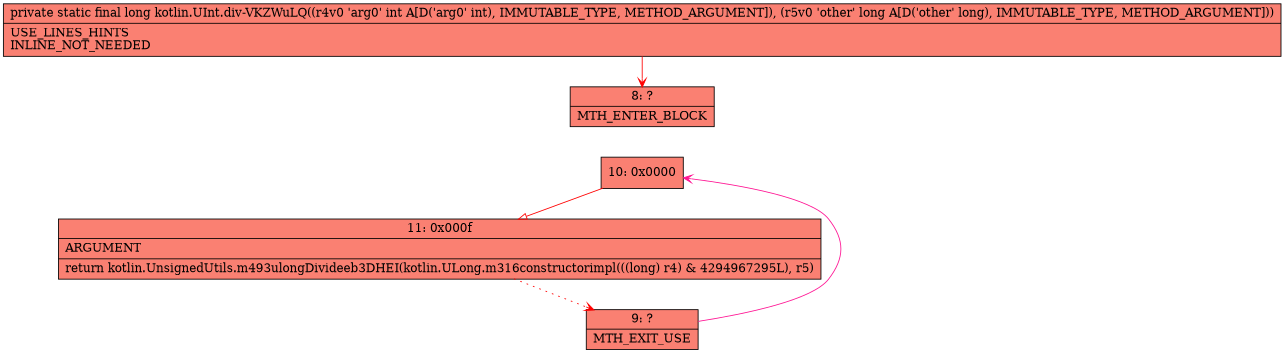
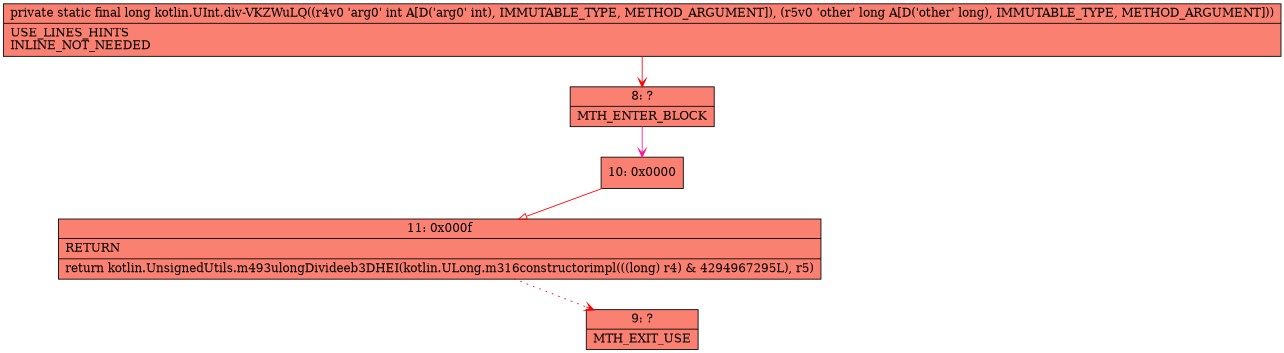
  digraph {
    node [fillcolor=salmon shape=record style=filled]
    edge [arrowhead=vee color=red style=solid]
    n1 [label="{8\:\ ?|MTH_ENTER_BLOCK\l}"]
    n2 [label="{10\:\ 0x0000}"]
-   n3 [label="{11\:\ 0x000f|ARGUMENT\l|return kotlin.UnsignedUtils.m493ulongDivideeb3DHEI(kotlin.ULong.m316constructorimpl(((long) r4) & 4294967295L), r5)\l}"]
+   n3 [label="{11\:\ 0x000f|RETURN\l|return kotlin.UnsignedUtils.m493ulongDivideeb3DHEI(kotlin.ULong.m316constructorimpl(((long) r4) & 4294967295L), r5)\l}"]
    n4 [label="{9\:\ ?|MTH_EXIT_USE\l}"]
    n5 [label="{private static final long kotlin.UInt.div\-VKZWuLQ((r4v0 'arg0' int A[D('arg0' int), IMMUTABLE_TYPE, METHOD_ARGUMENT]), (r5v0 'other' long A[D('other' long), IMMUTABLE_TYPE, METHOD_ARGUMENT]))  | USE_LINES_HINTS\lINLINE_NOT_NEEDED\l}"]
-   n4 -> n2 [color=deeppink]
+   n1 -> n2 [color=deeppink]
    n2 -> n3 [arrowhead=onormal]
    n3 -> n4 [style=dotted]
    n5 -> n1
  }
